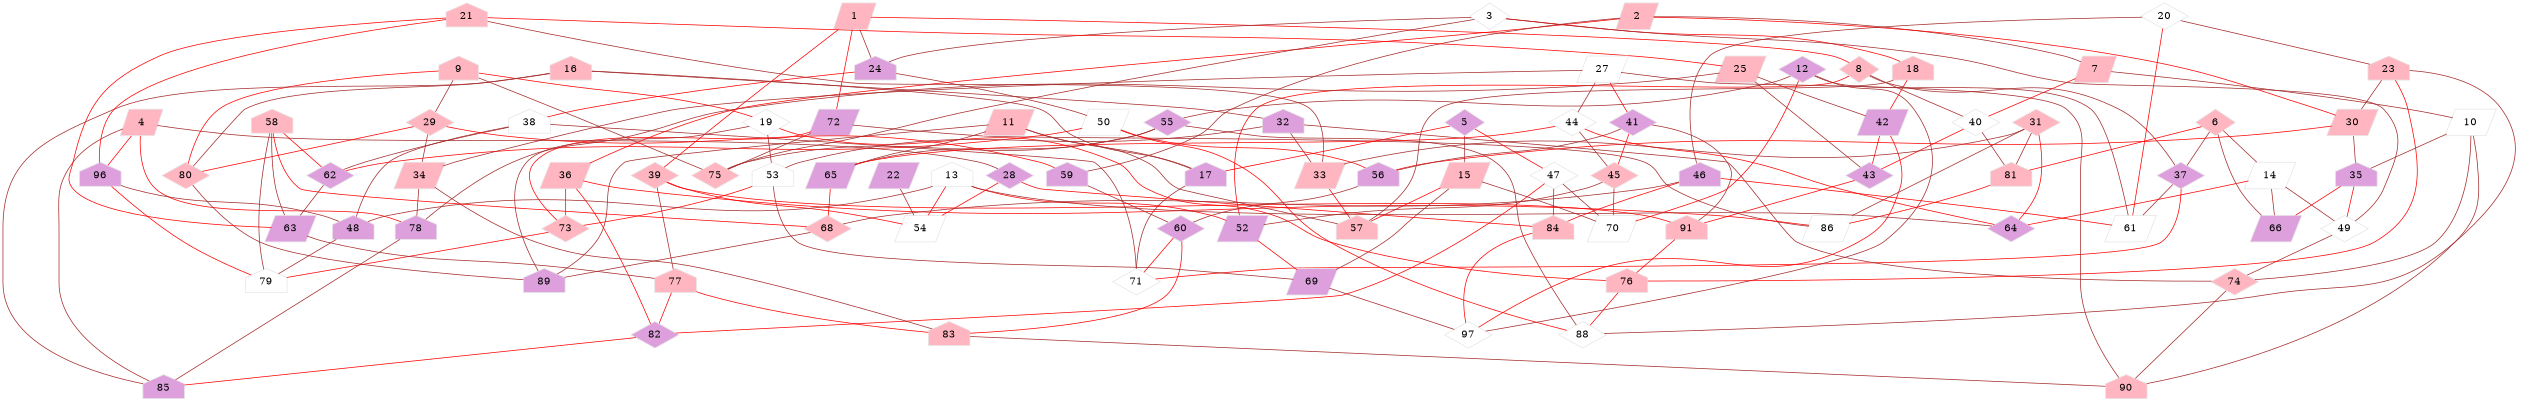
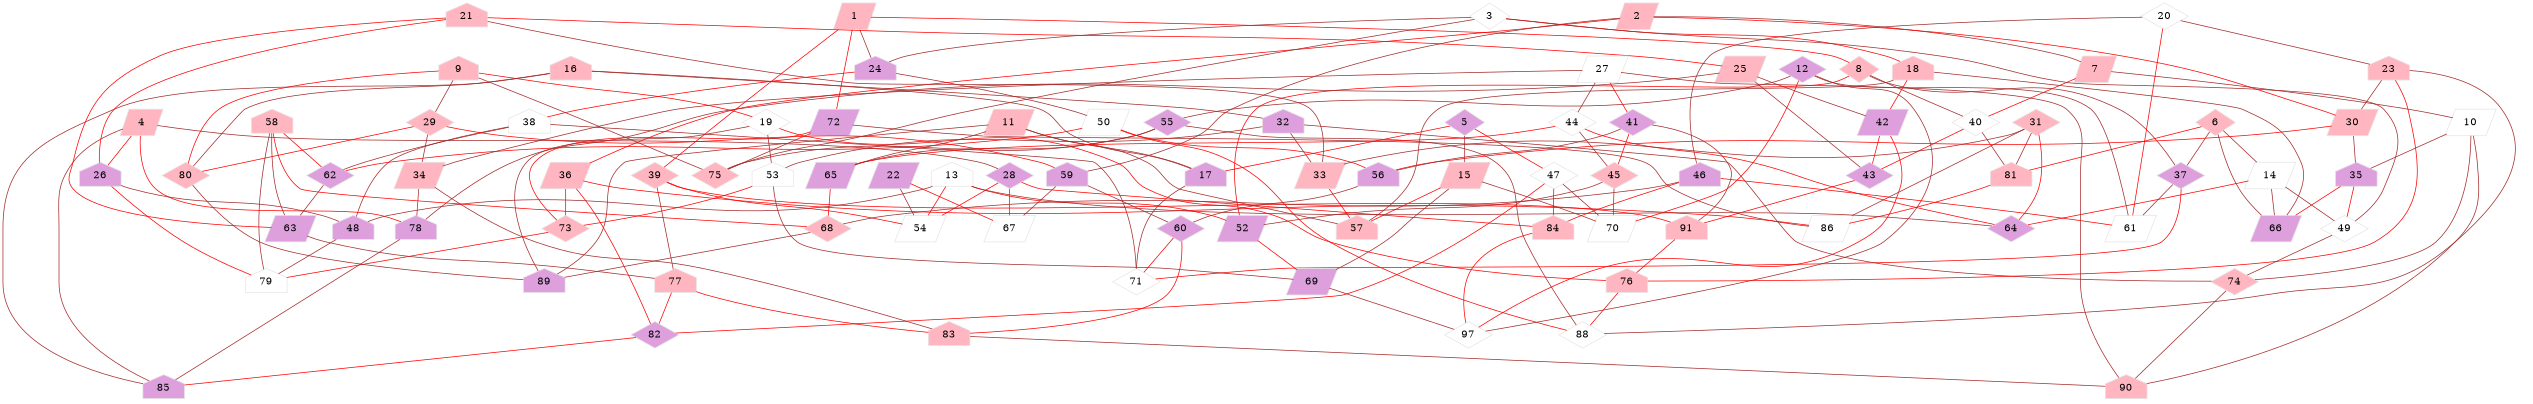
  graph {
    node [color=gray90 fillcolor=lightpink shape=diamond style=filled]
    edge [color=brown]
    1 [shape=parallelogram]
    8
    24 [fillcolor=plum shape=house]
    39
    72 [fillcolor=plum shape=parallelogram]
    37 [fillcolor=plum]
    40 [fillcolor=white]
    52 [fillcolor=plum shape=parallelogram]
    38 [fillcolor=white shape=house]
    50 [fillcolor=white shape=parallelogram]
    54 [fillcolor=white shape=parallelogram]
    n12 [label=91 shape=house]
    77 [shape=house]
    75
    86 [fillcolor=white shape=parallelogram]
    73
    2 [shape=parallelogram]
    7 [shape=parallelogram]
    30 [shape=parallelogram]
    36 [shape=parallelogram]
    59 [fillcolor=plum shape=house]
    10 [fillcolor=white shape=parallelogram]
    35 [fillcolor=plum shape=house]
    56 [fillcolor=plum shape=house]
    82 [fillcolor=plum]
+   67 [fillcolor=white shape=parallelogram]
    60 [fillcolor=plum]
    3 [fillcolor=white]
    18 [shape=house]
    49 [fillcolor=white]
    66 [fillcolor=plum shape=parallelogram]
    57 [shape=house]
    42 [fillcolor=plum shape=parallelogram]
    74
    4 [shape=parallelogram]
-   26 [fillcolor=plum shape=house label=96]
+   26 [fillcolor=plum shape=house]
    28 [fillcolor=plum]
    78 [fillcolor=plum shape=house]
    85 [fillcolor=plum shape=house]
    48 [fillcolor=plum shape=house]
    79 [fillcolor=white shape=house]
    84 [shape=house]
    5 [fillcolor=plum]
    15 [shape=parallelogram]
    17 [fillcolor=plum shape=house]
    47 [fillcolor=white]
    70 [fillcolor=white shape=parallelogram]
    69 [fillcolor=plum shape=parallelogram]
    71 [fillcolor=white]
    14 [fillcolor=white shape=parallelogram]
    6
    81 [shape=house]
    64 [fillcolor=plum]
    61 [fillcolor=white shape=parallelogram]
    90 [shape=house]
    22 [fillcolor=plum shape=parallelogram]
    43 [fillcolor=plum]
    9 [shape=house]
    19 [fillcolor=white]
    29
    80
    89 [fillcolor=plum shape=house]
    53 [fillcolor=white shape=house]
    76 [shape=house]
    34 [shape=parallelogram]
    11 [shape=parallelogram]
    65 [fillcolor=plum shape=parallelogram]
    68
    12 [fillcolor=plum]
    55 [fillcolor=plum]
    n71 [fillcolor=white label=97]
    88 [fillcolor=white]
    13 [fillcolor=white shape=house]
    16 [shape=house]
    32 [fillcolor=plum shape=house]
    33 [shape=parallelogram]
    20 [fillcolor=white]
    23 [shape=house]
    46 [fillcolor=plum shape=house]
    21 [shape=house]
    25 [shape=parallelogram]
    63 [fillcolor=plum shape=parallelogram]
    62 [fillcolor=plum]
    27 [fillcolor=white shape=parallelogram]
    41 [fillcolor=plum]
    44 [fillcolor=white]
    83 [shape=house]
    45
    31
    58 [shape=house]
    1 -- 8 [color=red]
    1 -- 24
    1 -- 39 [color=red]
    1 -- 72 [color=red]
    8 -- 37
    8 -- 40
    8 -- 52 [color=red]
    24 -- 38 [color=red]
    24 -- 50
    39 -- 54 [color=red]
    39 -- n12 [color=red]
    39 -- 77
    72 -- 75
    72 -- 86
    72 -- 73 [color=red]
    37 -- 71 [color=red]
    37 -- 61
    40 -- 81
    40 -- 43 [color=red]
    52 -- 69 [color=red]
    38 -- 48
    38 -- 71
    38 -- 62
    50 -- 56 [color=red]
    50 -- 88 [color=red]
    50 -- 62 [color=red]
    n12 -- 76 [color=red]
    77 -- 82 [color=red]
    77 -- 83 [color=red]
    73 -- 79 [color=red]
    2 -- 7
    2 -- 30 [color=red]
    2 -- 36 [color=red]
    2 -- 59
    7 -- 40 [color=red]
    7 -- 10
    30 -- 35
    30 -- 56 [color=red]
    36 -- 86 [color=red]
    36 -- 73 [color=red]
    36 -- 82 [color=red]
+   59 -- 67
    59 -- 60
    10 -- 35
    10 -- 74
    10 -- 90
    35 -- 49 [color=red]
    35 -- 66 [color=red]
    56 -- 60
    82 -- 85 [color=red]
    60 -- 71 [color=red]
    60 -- 83 [color=red]
    3 -- 24
    3 -- 75
    3 -- 18 [color=red]
    3 -- 49
+   18 -- 66
    18 -- 57
    18 -- 42 [color=red]
    49 -- 74
    42 -- 43 [color=red]
    42 -- n71 [color=red]
    74 -- 90
    4 -- 26 [color=red]
    4 -- 28
    4 -- 78 [color=red]
    4 -- 85
    26 -- 48
    26 -- 79 [color=red]
    28 -- 54 [color=red]
+   28 -- 67
    28 -- 84 [color=red]
    78 -- 85
    48 -- 79
    84 -- n71 [color=red]
    5 -- 15
    5 -- 17 [color=red]
    5 -- 47 [color=red]
    15 -- 57 [color=red]
    15 -- 70
    15 -- 69
    17 -- 71
    47 -- 82 [color=red]
    47 -- 84 [color=red]
    47 -- 70
    69 -- n71
    14 -- 49
    14 -- 66
    14 -- 64 [color=red]
    6 -- 37
    6 -- 66
    6 -- 14
    6 -- 81 [color=red]
    81 -- 86 [color=red]
    22 -- 54
+   22 -- 67 [color=red]
    43 -- n12 [color=red]
    9 -- 75
    9 -- 19 [color=red]
    9 -- 29
    9 -- 80 [color=red]
    19 -- 89
    19 -- 53
    19 -- 76 [color=red]
    29 -- 59 [color=red]
    29 -- 80 [color=red]
    29 -- 34
    80 -- 89
    53 -- 73 [color=red]
    53 -- 69
    76 -- 88 [color=red]
    34 -- 78
    34 -- 83
    11 -- 57
    11 -- 17
    11 -- 89
    11 -- 65
    65 -- 68 [color=red]
    68 -- 89
    12 -- 70 [color=red]
    12 -- 61
    12 -- 55
    12 -- n71
    55 -- 75
    55 -- 65
    55 -- 88
    13 -- 52 [color=red]
    13 -- 54 [color=red]
    13 -- 48
    13 -- 64
    16 -- 85
    16 -- 17
    16 -- 80
    16 -- 32
    32 -- 74
    32 -- 53
    32 -- 33
    33 -- 57 [color=red]
    20 -- 61 [color=red]
    20 -- 23
    20 -- 46
    23 -- 30
    23 -- 76 [color=red]
    23 -- 88
    46 -- 84 [color=red]
    46 -- 61 [color=red]
    46 -- 68
    21 -- 26 [color=red]
    21 -- 33
    21 -- 25 [color=red]
    21 -- 63 [color=red]
    25 -- 42
    25 -- 78
    25 -- 43
    63 -- 77
    62 -- 63
    27 -- 90
    27 -- 34
    27 -- 41 [color=red]
    27 -- 44
    41 -- n12
    41 -- 56
    41 -- 45 [color=red]
    44 -- 64 [color=red]
    44 -- 65 [color=red]
    44 -- 45
    83 -- 90
    45 -- 52
    45 -- 70
    31 -- 86
    31 -- 81
    31 -- 64 [color=red]
    31 -- 33
    58 -- 79
    58 -- 68 [color=red]
    58 -- 63
    58 -- 62 [color=red]
  }
